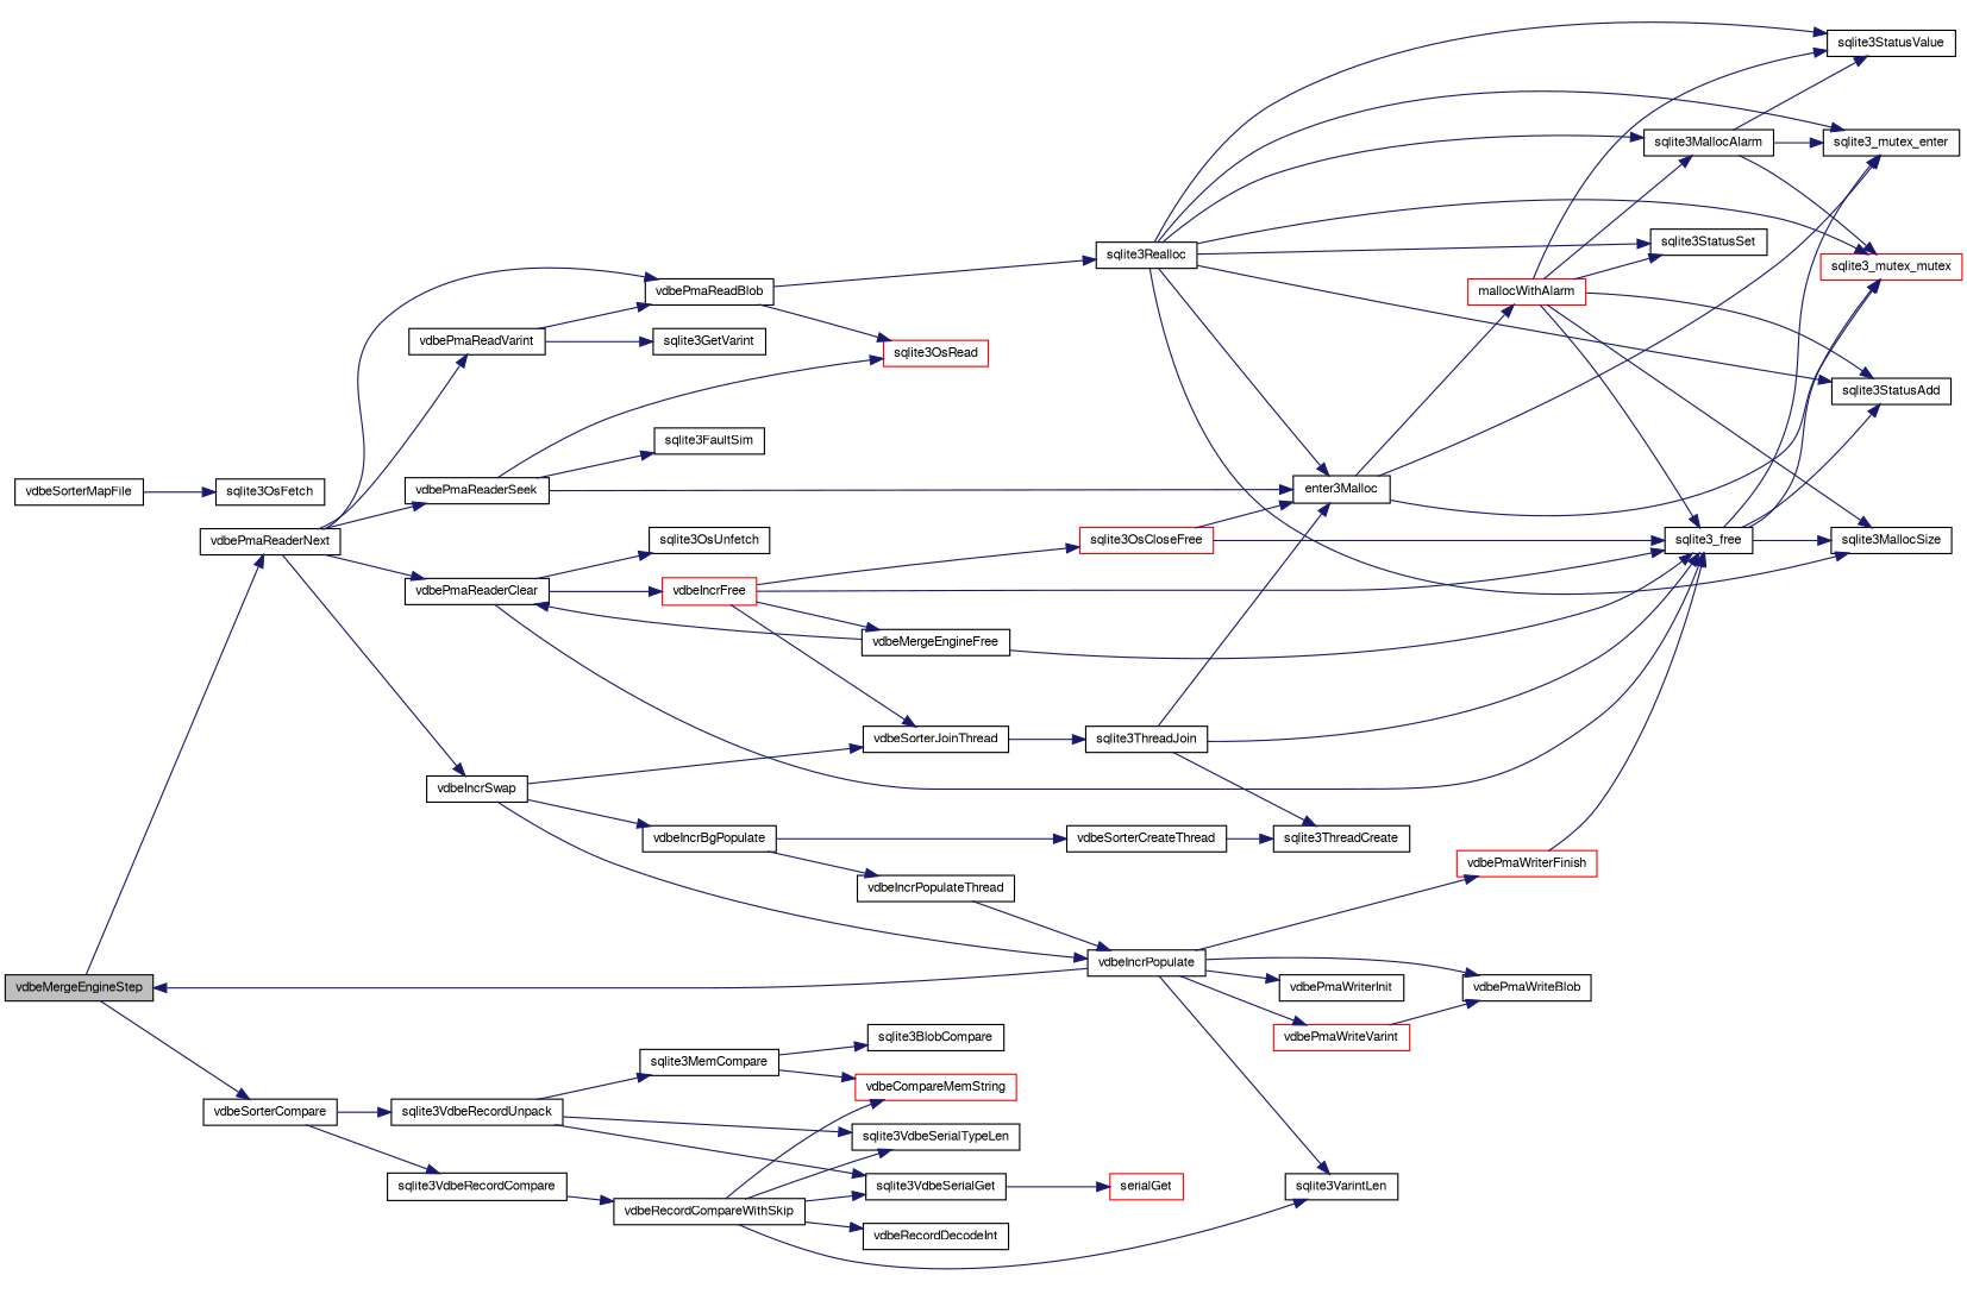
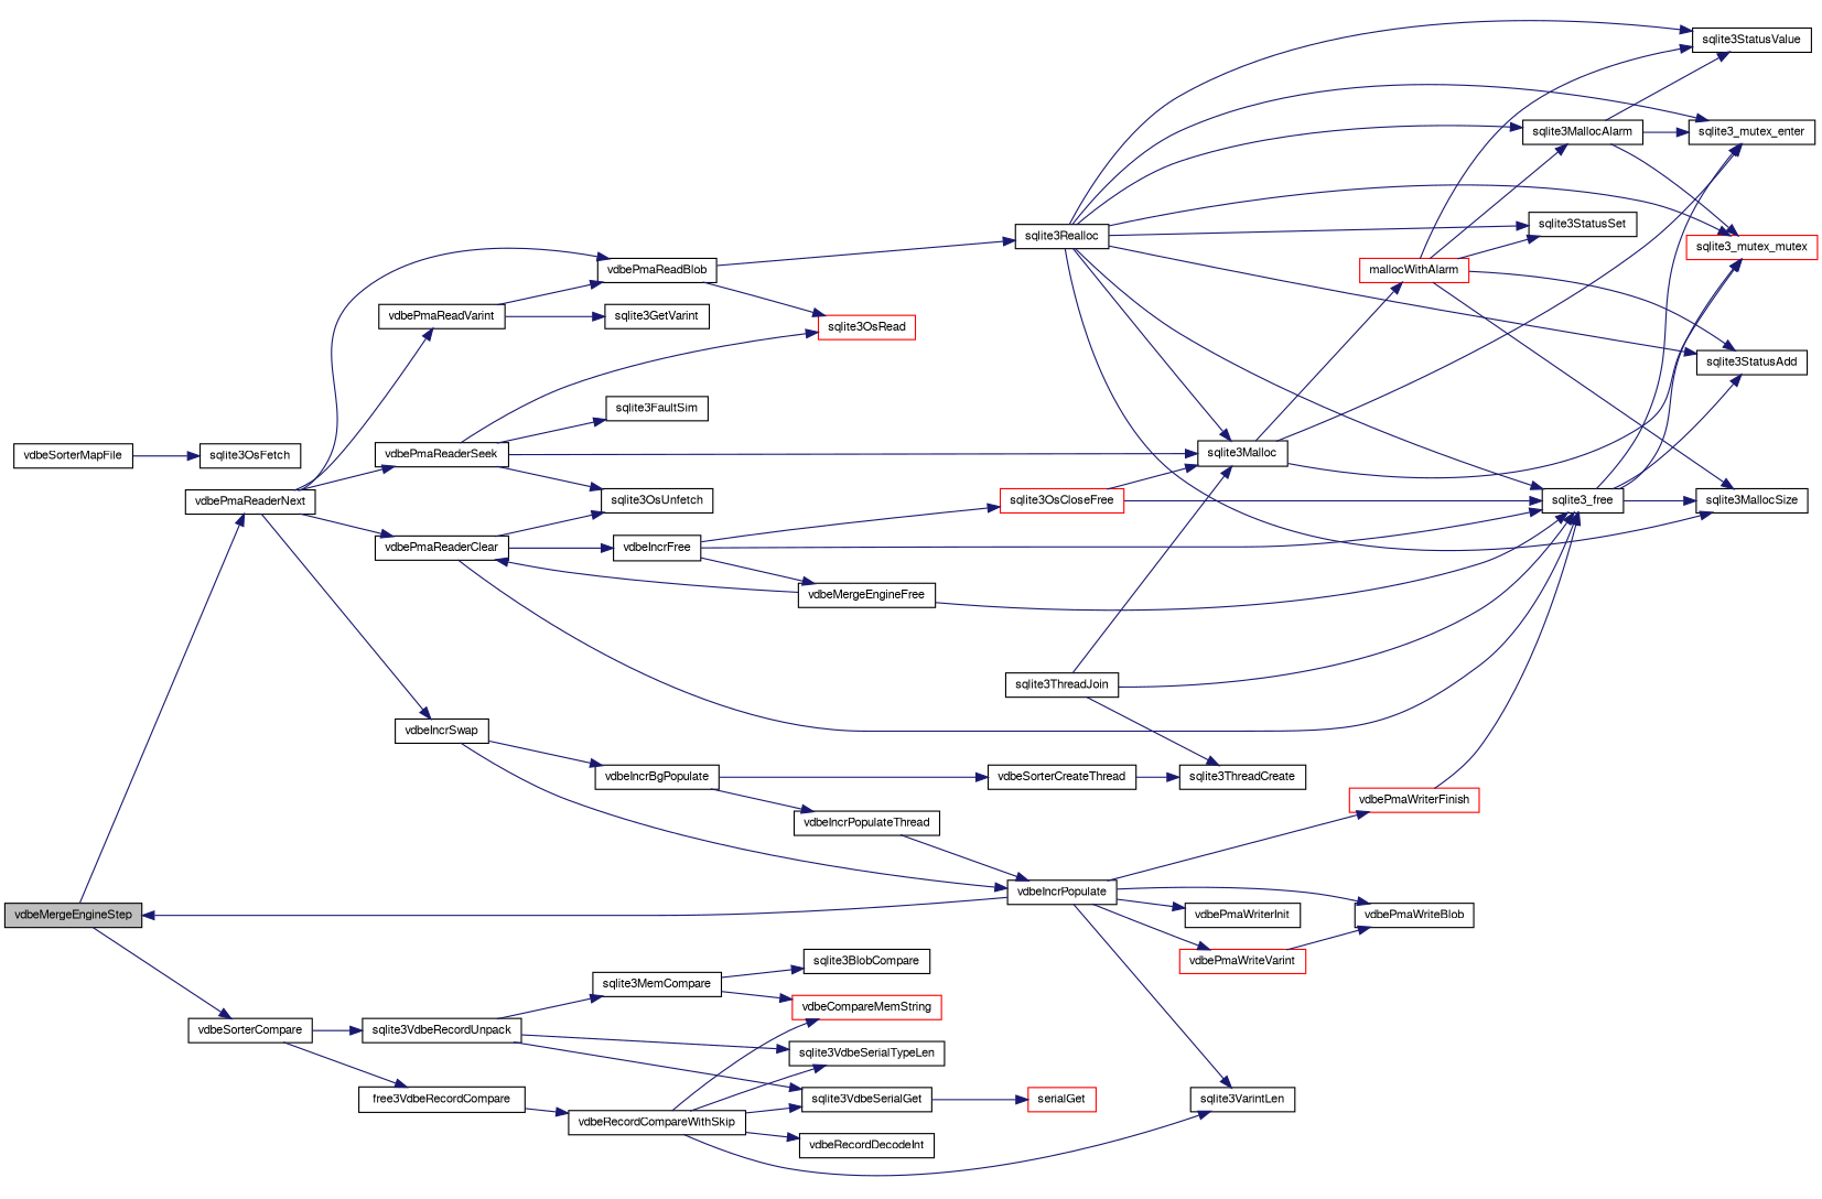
  digraph {
    rankdir=LR
    node [color=black fillcolor=white fontname=FreeSans fontsize=10 shape=record style=filled]
    edge [color=midnightblue fontname=FreeSans fontsize=10 labelfontname=FreeSans labelfontsize=10 style=solid]
    n1 [fillcolor=grey75 fontcolor=black height=0.2 label=vdbeMergeEngineStep width=0.4]
    n2 [height=0.2 label=vdbePmaReaderNext width=0.4]
    n3 [height=0.2 label=vdbeSorterCompare width=0.4]
    n4 [height=0.2 label=vdbeIncrSwap width=0.4]
    n5 [height=0.2 label=vdbePmaReaderSeek width=0.4]
    n6 [height=0.2 label=vdbePmaReaderClear width=0.4]
    n7 [height=0.2 label=vdbePmaReadVarint width=0.4]
    n8 [height=0.2 label=vdbePmaReadBlob width=0.4]
    n9 [height=0.2 label=sqlite3VdbeRecordUnpack width=0.4]
-   n10 [height=0.2 label=sqlite3VdbeRecordCompare width=0.4]
-   n11 [height=0.2 label=vdbeSorterJoinThread width=0.4]
+   n10 [height=0.2 label=free3VdbeRecordCompare width=0.4]
    n12 [height=0.2 label=vdbeIncrBgPopulate width=0.4]
    n13 [height=0.2 label=vdbeIncrPopulate width=0.4]
-   n14 [height=0.2 label=enter3Malloc width=0.4]
+   n14 [height=0.2 label=sqlite3Malloc width=0.4]
    n15 [height=0.2 label=sqlite3FaultSim width=0.4]
    n16 [height=0.2 label=sqlite3OsUnfetch width=0.4]
    n17 [color=red height=0.2 label=sqlite3OsRead width=0.4]
    n18 [height=0.2 label=sqlite3_free width=0.4]
-   n19 [color=red height=0.2 label=vdbeIncrFree width=0.4]
+   n19 [height=0.2 label=vdbeIncrFree width=0.4]
    n20 [height=0.2 label=sqlite3GetVarint width=0.4]
    n21 [height=0.2 label=sqlite3Realloc width=0.4]
    n22 [height=0.2 label=sqlite3ThreadJoin width=0.4]
    n23 [height=0.2 label=vdbeSorterCreateThread width=0.4]
    n24 [height=0.2 label=vdbeIncrPopulateThread width=0.4]
    n25 [height=0.2 label=vdbePmaWriterInit width=0.4]
    n26 [height=0.2 label=sqlite3VarintLen width=0.4]
    n27 [color=red height=0.2 label=vdbePmaWriteVarint width=0.4]
    n28 [height=0.2 label=vdbePmaWriteBlob width=0.4]
    n29 [color=red height=0.2 label=vdbePmaWriterFinish width=0.4]
    n30 [height=0.2 label=sqlite3ThreadCreate width=0.4]
    n31 [height=0.2 label=sqlite3_mutex_enter width=0.4]
    n32 [height=0.2 label=sqlite3StatusAdd width=0.4]
    n33 [height=0.2 label=sqlite3MallocSize width=0.4]
    n34 [color=red height=0.2 label=sqlite3_mutex_mutex width=0.4]
    n35 [color=red height=0.2 label=mallocWithAlarm width=0.4]
    n36 [height=0.2 label=sqlite3StatusSet width=0.4]
    n37 [height=0.2 label=sqlite3StatusValue width=0.4]
    n38 [height=0.2 label=sqlite3MallocAlarm width=0.4]
    n39 [height=0.2 label=vdbeSorterMapFile width=0.4]
    n40 [height=0.2 label=sqlite3OsFetch width=0.4]
    n41 [color=red height=0.2 label=sqlite3OsCloseFree width=0.4]
    n42 [height=0.2 label=vdbeMergeEngineFree width=0.4]
    n43 [height=0.2 label=sqlite3VdbeSerialGet width=0.4]
    n44 [height=0.2 label=sqlite3VdbeSerialTypeLen width=0.4]
    n45 [height=0.2 label=sqlite3MemCompare width=0.4]
    n46 [height=0.2 label=vdbeRecordCompareWithSkip width=0.4]
    n47 [color=red height=0.2 label=serialGet width=0.4]
    n48 [color=red height=0.2 label=vdbeCompareMemString width=0.4]
    n49 [height=0.2 label=sqlite3BlobCompare width=0.4]
    n50 [height=0.2 label=vdbeRecordDecodeInt width=0.4]
    n1 -> n2
    n1 -> n3
    n2 -> n4
    n2 -> n5
    n2 -> n6
    n2 -> n7
    n2 -> n8
    n3 -> n9
    n3 -> n10
-   n4 -> n11
    n4 -> n12
    n4 -> n13
    n5 -> n14
    n5 -> n15
+   n5 -> n16
    n5 -> n17
    n6 -> n16
    n6 -> n18
    n6 -> n19
    n7 -> n8
    n7 -> n20
    n8 -> n17
    n8 -> n21
    n9 -> n43
    n9 -> n44
    n9 -> n45
    n10 -> n46
-   n11 -> n22
    n12 -> n23
    n12 -> n24
    n13 -> n1
    n13 -> n25
    n13 -> n26
    n13 -> n27
    n13 -> n28
    n13 -> n29
    n14 -> n31
    n14 -> n34
    n14 -> n35
    n18 -> n31
    n18 -> n32
    n18 -> n33
    n18 -> n34
-   n19 -> n11
    n19 -> n18
    n19 -> n41
    n19 -> n42
    n21 -> n14
-   n35 -> n18
+   n21 -> n18
    n21 -> n31
    n21 -> n32
    n21 -> n33
    n21 -> n34
    n21 -> n36
    n21 -> n37
    n21 -> n38
    n22 -> n14
    n22 -> n18
    n22 -> n30
    n23 -> n30
    n24 -> n13
    n27 -> n28
    n29 -> n18
    n35 -> n32
    n35 -> n33
    n35 -> n36
    n35 -> n37
    n35 -> n38
    n38 -> n31
    n38 -> n34
    n38 -> n37
    n39 -> n40
    n41 -> n14
    n41 -> n18
    n42 -> n6
    n42 -> n18
    n43 -> n47
    n45 -> n48
    n45 -> n49
    n46 -> n26
    n46 -> n43
    n46 -> n44
    n46 -> n48
    n46 -> n50
  }
